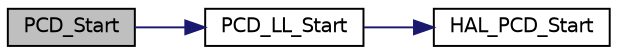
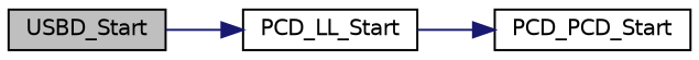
  digraph {
    rankdir=LR
    node [color=black fillcolor=white fontname=Helvetica fontsize=10 shape=record style=filled]
    edge [color=midnightblue fontname=Helvetica fontsize=10 labelfontname=Helvetica labelfontsize=10 style=solid]
-   n1 [fillcolor=grey75 fontcolor=black height=0.2 label=PCD_Start width=0.4]
+   n1 [fillcolor=grey75 fontcolor=black height=0.2 label=USBD_Start width=0.4]
    n2 [height=0.2 label=PCD_LL_Start width=0.4]
-   n3 [height=0.2 label=HAL_PCD_Start width=0.4]
+   n3 [height=0.2 label=PCD_PCD_Start width=0.4]
    n1 -> n2
    n2 -> n3
  }
